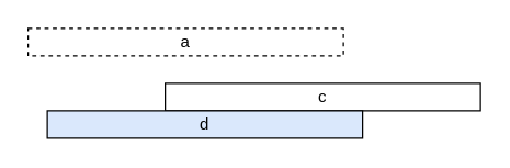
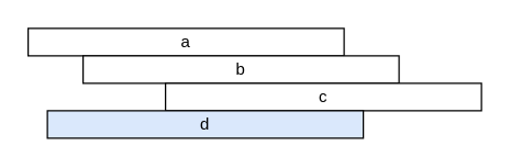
  <mxCell id="0" />
  <mxCell id="1" parent="0" />
- <mxCell id="2" value="a" style="rounded=0;whiteSpace=wrap;html=1;dashed=1;" parent="1" vertex="1"><mxGeometry x="20" y="20" width="230" height="20" as="geometry" /></mxCell>
+ <mxCell id="2" value="a" style="rounded=0;whiteSpace=wrap;html=1;" parent="1" vertex="1"><mxGeometry x="20" y="20" width="230" height="20" as="geometry" /></mxCell>
+ <mxCell id="3" value="b" style="rounded=0;whiteSpace=wrap;html=1;" parent="1" vertex="1"><mxGeometry x="60" y="40" width="230" height="20" as="geometry" /></mxCell>
  <mxCell id="4" value="c" style="rounded=0;whiteSpace=wrap;html=1;" parent="1" vertex="1"><mxGeometry x="120" y="60" width="230" height="20" as="geometry" /></mxCell>
  <mxCell id="5" value="d" style="rounded=0;whiteSpace=wrap;html=1;fillColor=#dae8fc;" parent="1" vertex="1"><mxGeometry x="34" y="80" width="230" height="20" as="geometry" /></mxCell>
